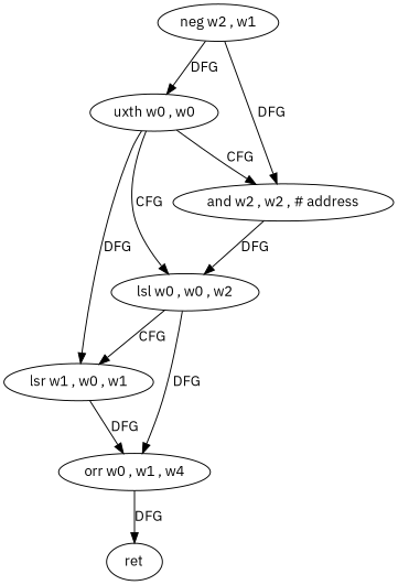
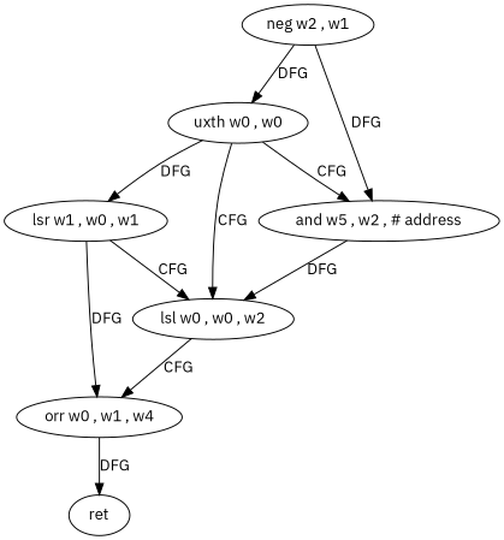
  digraph {
    fontname="IBM Plex Sans"
    node [fontname="IBM Plex Sans"]
    edge [fontname="IBM Plex Sans"]
    n1 [label="neg w2 , w1"]
    n2 [label="uxth w0 , w0"]
-   n3 [label="and w2 , w2 , # address"]
+   n3 [label="and w5 , w2 , # address"]
    n4 [label="lsr w1 , w0 , w1"]
    n5 [label="lsl w0 , w0 , w2"]
    n6 [label="orr w0 , w1 , w4"]
    n7 [label=ret]
    n1 -> n2 [label=DFG]
    n1 -> n3 [label=DFG]
    n2 -> n3 [label=CFG]
    n2 -> n4 [label=DFG]
    n2 -> n5 [label=CFG]
    n3 -> n5 [label=DFG]
-   n5 -> n4 [label=CFG]
+   n4 -> n5 [label=CFG]
    n4 -> n6 [label=DFG]
-   n5 -> n6 [label=DFG]
+   n5 -> n6 [label=CFG]
    n6 -> n7 [label=DFG]
  }
